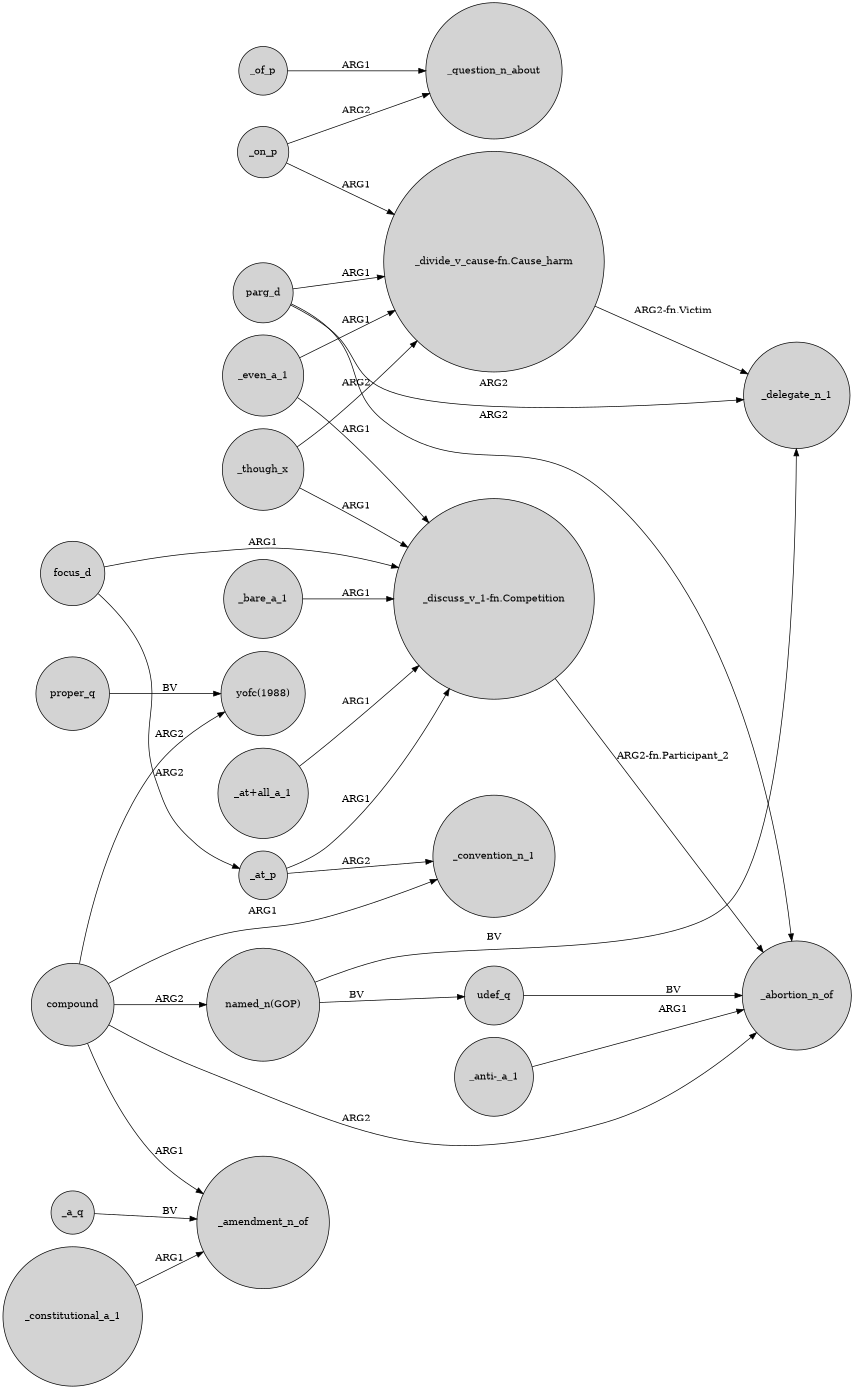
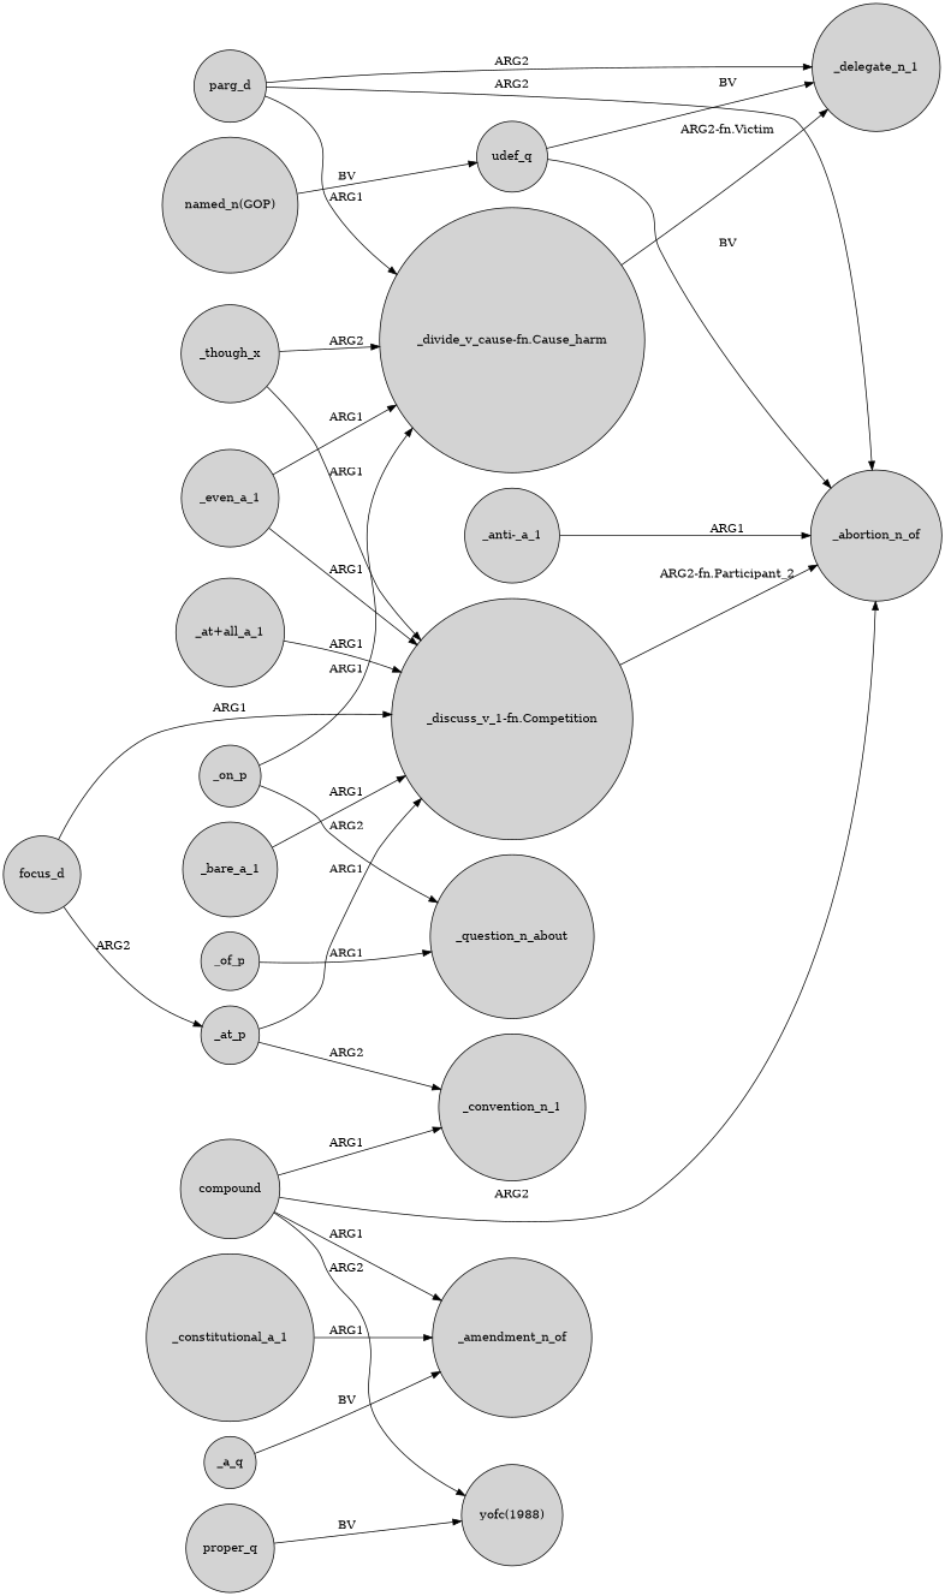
  digraph {
    rankdir=LR
    node [shape=circle style=filled]
    _on_p
    "_divide_v_cause-fn.Cause_harm"
    _question_n_about
    _delegate_n_1
    _at_p
    _convention_n_1
    "_discuss_v_1-fn.Competition"
    _abortion_n_of
    _of_p
    _though_x
    "_anti-_a_1"
    compound
    _amendment_n_of
    "named_n(GOP)"
    "yofc(1988)"
    udef_q
    parg_d
    focus_d
    _even_a_1
    _bare_a_1
    "_at+all_a_1"
    proper_q
    _a_q
    _constitutional_a_1
    _on_p -> "_divide_v_cause-fn.Cause_harm" [label=ARG1]
    _on_p -> _question_n_about [label=ARG2]
    "_divide_v_cause-fn.Cause_harm" -> _delegate_n_1 [label="ARG2-fn.Victim"]
    _at_p -> _convention_n_1 [label=ARG2]
    _at_p -> "_discuss_v_1-fn.Competition" [label=ARG1]
    "_discuss_v_1-fn.Competition" -> _abortion_n_of [label="ARG2-fn.Participant_2"]
    _of_p -> _question_n_about [label=ARG1]
    _though_x -> "_divide_v_cause-fn.Cause_harm" [label=ARG2]
    _though_x -> "_discuss_v_1-fn.Competition" [label=ARG1]
    "_anti-_a_1" -> _abortion_n_of [label=ARG1]
    compound -> _convention_n_1 [label=ARG1]
    compound -> _abortion_n_of [label=ARG2]
    compound -> _amendment_n_of [label=ARG1]
-   compound -> "named_n(GOP)" [label=ARG2]
    compound -> "yofc(1988)" [label=ARG2]
    "named_n(GOP)" -> udef_q [label=BV]
-   "named_n(GOP)" -> _delegate_n_1 [label=BV]
+   udef_q -> _delegate_n_1 [label=BV]
    udef_q -> _abortion_n_of [label=BV]
    parg_d -> "_divide_v_cause-fn.Cause_harm" [label=ARG1]
    parg_d -> _delegate_n_1 [label=ARG2]
    parg_d -> _abortion_n_of [label=ARG2]
    focus_d -> _at_p [label=ARG2]
    focus_d -> "_discuss_v_1-fn.Competition" [label=ARG1]
    _even_a_1 -> "_divide_v_cause-fn.Cause_harm" [label=ARG1]
    _even_a_1 -> "_discuss_v_1-fn.Competition" [label=ARG1]
    _bare_a_1 -> "_discuss_v_1-fn.Competition" [label=ARG1]
    "_at+all_a_1" -> "_discuss_v_1-fn.Competition" [label=ARG1]
    proper_q -> "yofc(1988)" [label=BV]
    _a_q -> _amendment_n_of [label=BV]
    _constitutional_a_1 -> _amendment_n_of [label=ARG1]
  }
